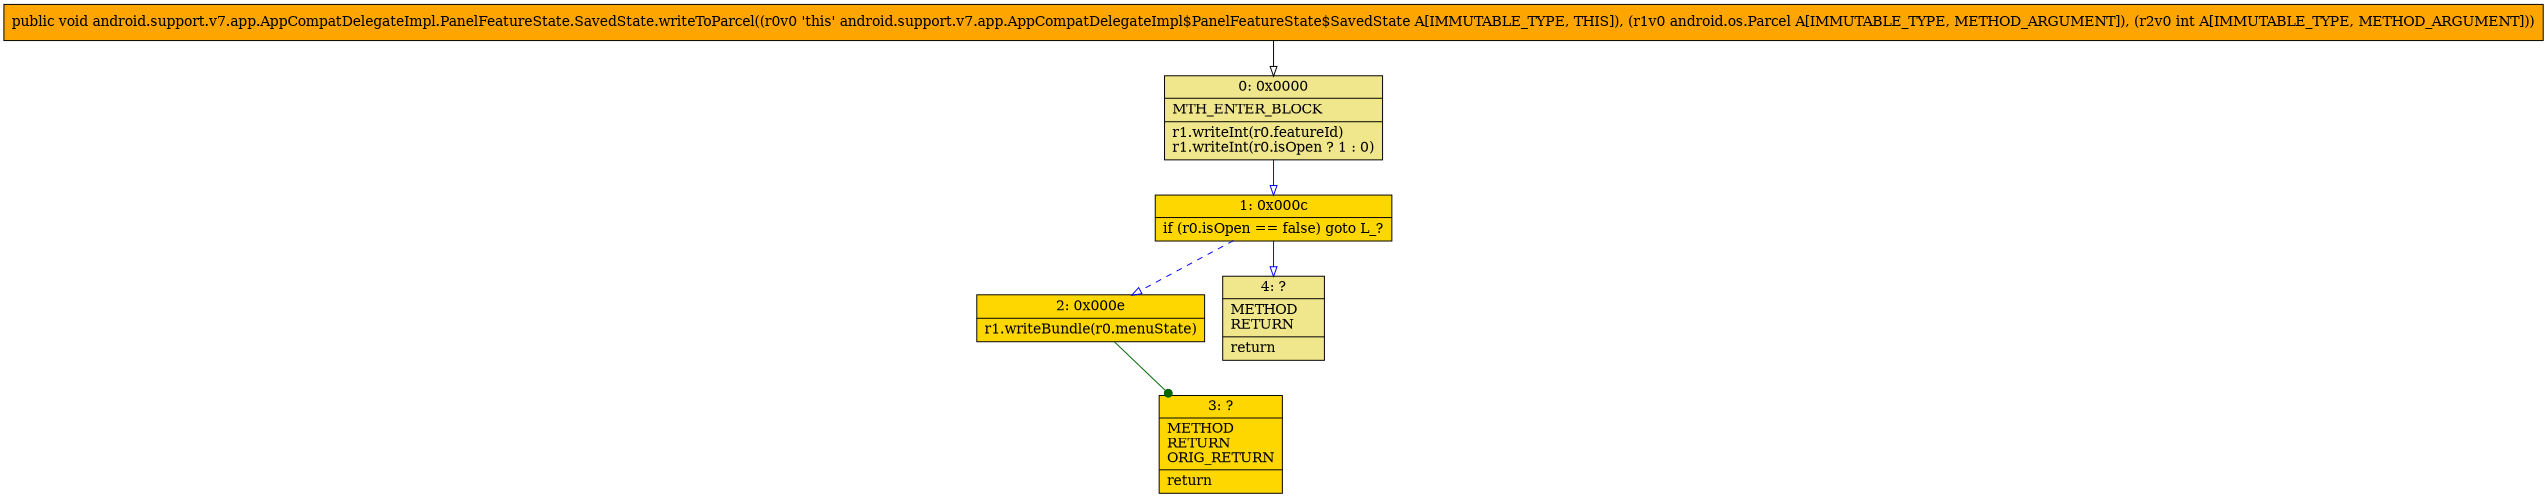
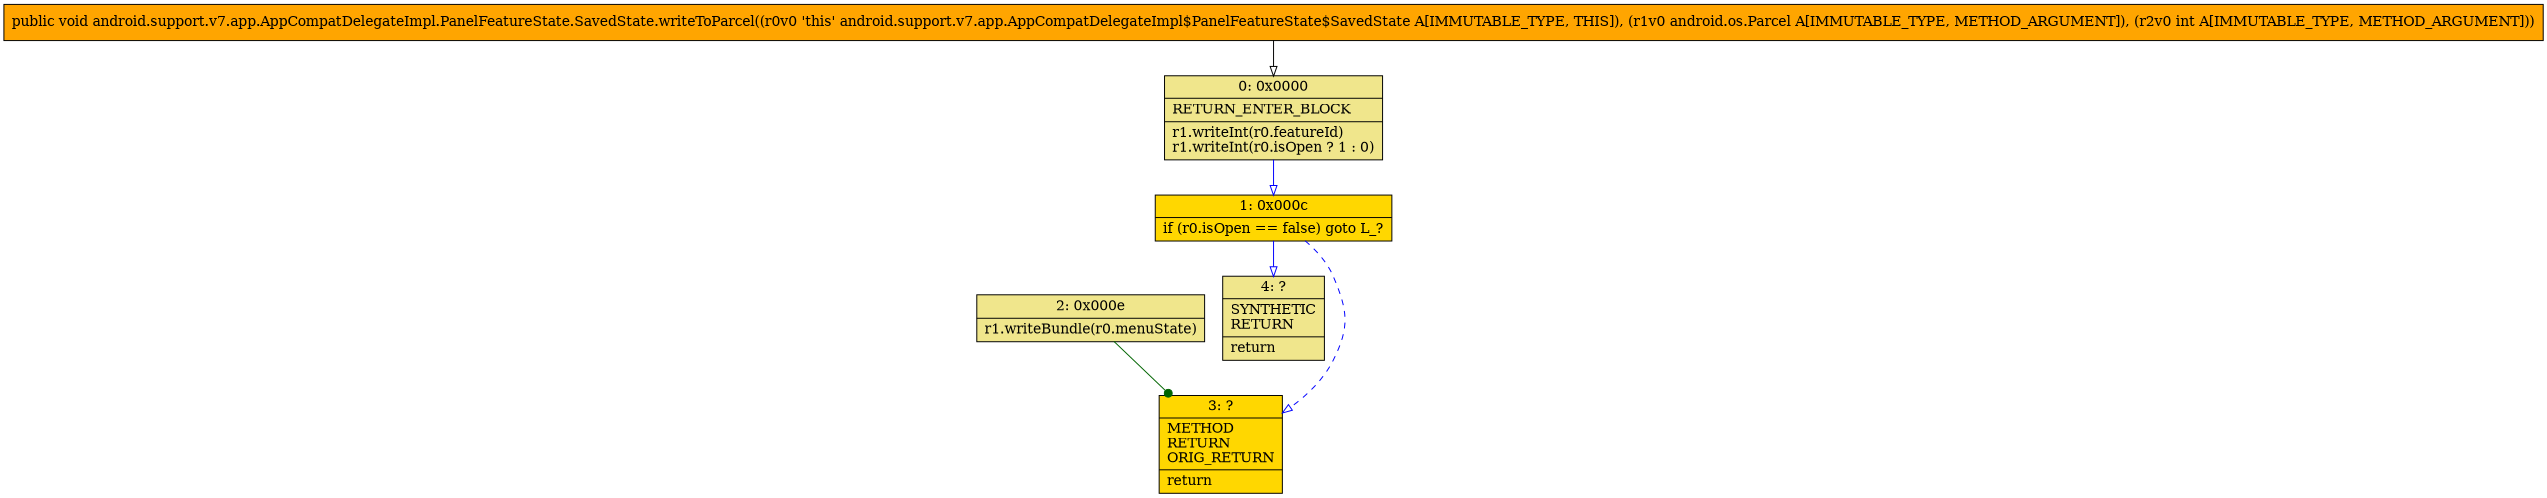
  digraph {
    node [fillcolor=gold shape=record style=filled]
    edge [arrowhead=onormal color=blue]
-   n1 [fillcolor=khaki label="{0\:\ 0x0000|MTH_ENTER_BLOCK\l|r1.writeInt(r0.featureId)\lr1.writeInt(r0.isOpen ? 1 : 0)\l}"]
+   n1 [fillcolor=khaki label="{0\:\ 0x0000|RETURN_ENTER_BLOCK\l|r1.writeInt(r0.featureId)\lr1.writeInt(r0.isOpen ? 1 : 0)\l}"]
    n2 [label="{1\:\ 0x000c|if (r0.isOpen == false) goto L_?\l}"]
-   n3 [label="{2\:\ 0x000e|r1.writeBundle(r0.menuState)\l}"]
-   n4 [fillcolor=khaki label="{4\:\ ?|METHOD\lRETURN\l|return\l}"]
+   n3 [fillcolor=khaki label="{2\:\ 0x000e|r1.writeBundle(r0.menuState)\l}"]
+   n4 [fillcolor=khaki label="{4\:\ ?|SYNTHETIC\lRETURN\l|return\l}"]
    n5 [label="{3\:\ ?|METHOD\lRETURN\lORIG_RETURN\l|return\l}"]
    n6 [fillcolor=orange label="{public void android.support.v7.app.AppCompatDelegateImpl.PanelFeatureState.SavedState.writeToParcel((r0v0 'this' android.support.v7.app.AppCompatDelegateImpl$PanelFeatureState$SavedState A[IMMUTABLE_TYPE, THIS]), (r1v0 android.os.Parcel A[IMMUTABLE_TYPE, METHOD_ARGUMENT]), (r2v0 int A[IMMUTABLE_TYPE, METHOD_ARGUMENT])) }"]
    n1 -> n2
-   n2 -> n3 [style=dashed]
+   n2 -> n5 [style=dashed]
    n2 -> n4
    n3 -> n5 [arrowhead=dot color=darkgreen]
    n6 -> n1 [color=black]
  }
